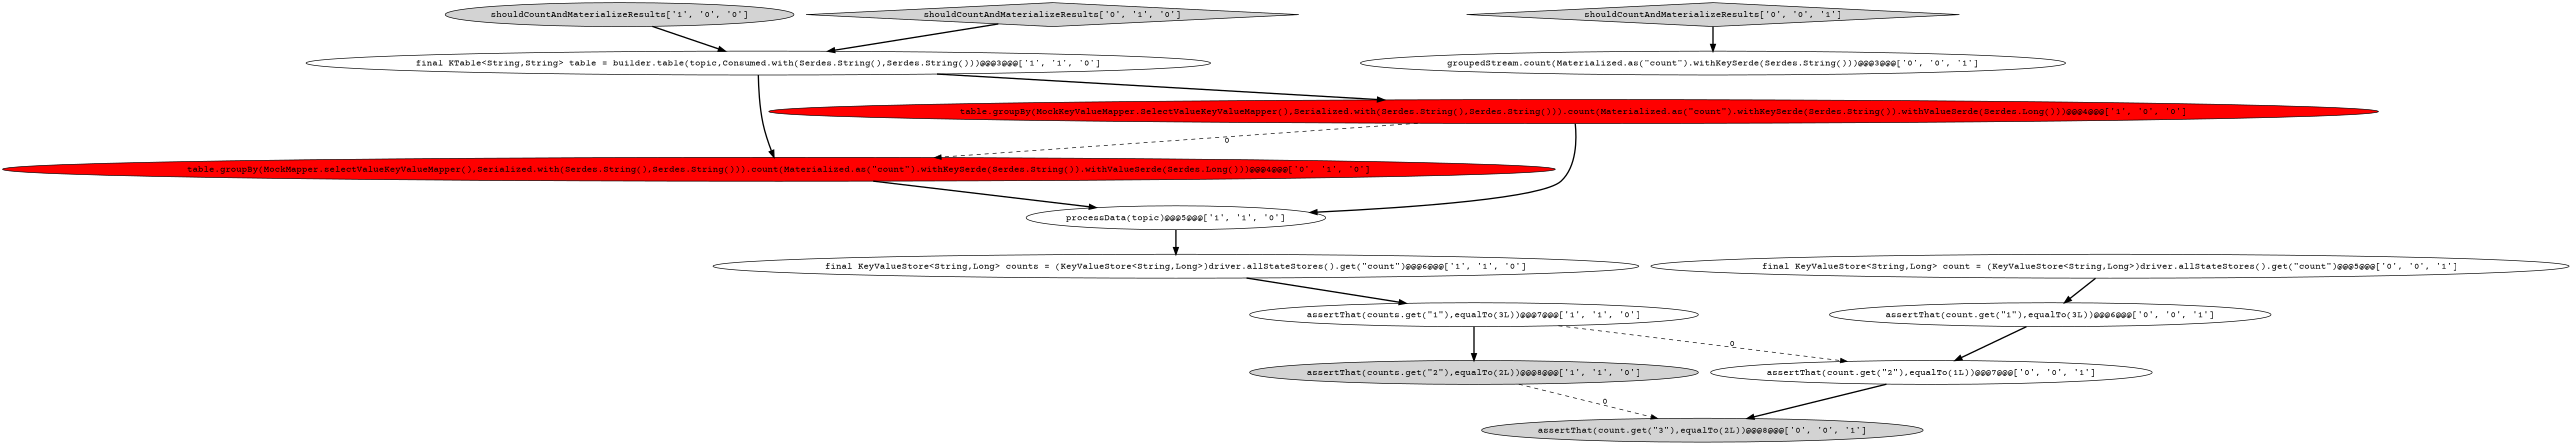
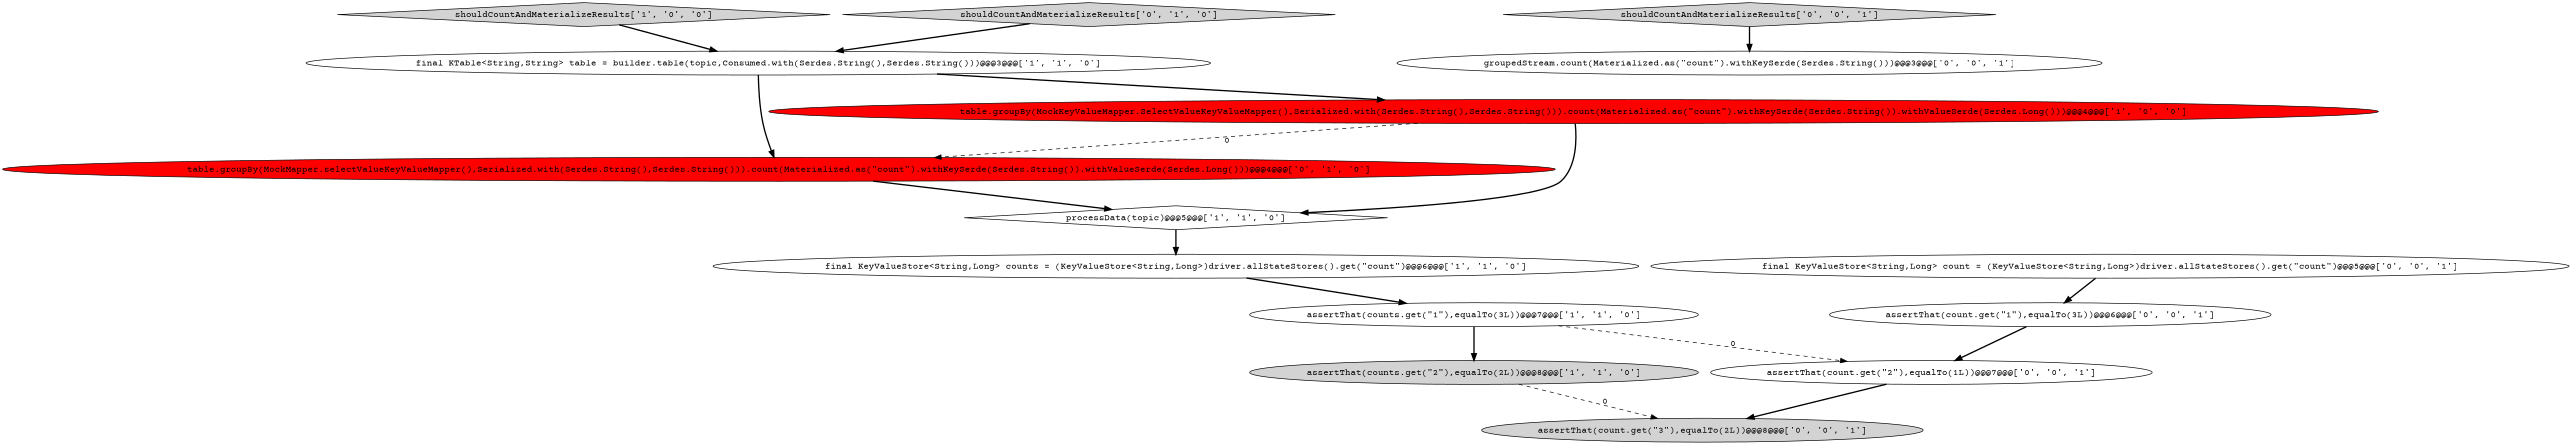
  digraph {
    fontname="Courier Prime"
    node [fillcolor=white fontname="Courier Prime" shape=ellipse style=filled]
    edge [fontname="Courier Prime" style=bold]
-   n1 [fillcolor=lightgray label="shouldCountAndMaterializeResults['1', '0', '0']"]
+   n1 [fillcolor=lightgray label="shouldCountAndMaterializeResults['1', '0', '0']" shape=diamond]
    n2 [label="final KTable<String,String> table = builder.table(topic,Consumed.with(Serdes.String(),Serdes.String()))@@@3@@@['1', '1', '0']"]
    n3 [fillcolor=red label="table.groupBy(MockMapper.selectValueKeyValueMapper(),Serialized.with(Serdes.String(),Serdes.String())).count(Materialized.as(\"count\").withKeySerde(Serdes.String()).withValueSerde(Serdes.Long()))@@@4@@@['0', '1', '0']"]
    n4 [fillcolor=red label="table.groupBy(MockKeyValueMapper.SelectValueKeyValueMapper(),Serialized.with(Serdes.String(),Serdes.String())).count(Materialized.as(\"count\").withKeySerde(Serdes.String()).withValueSerde(Serdes.Long()))@@@4@@@['1', '0', '0']"]
    n5 [label="assertThat(counts.get(\"1\"),equalTo(3L))@@@7@@@['1', '1', '0']"]
    n6 [label="assertThat(count.get(\"2\"),equalTo(1L))@@@7@@@['0', '0', '1']"]
    n7 [fillcolor=lightgray label="assertThat(counts.get(\"2\"),equalTo(2L))@@@8@@@['1', '1', '0']"]
    n8 [fillcolor=lightgray label="assertThat(count.get(\"3\"),equalTo(2L))@@@8@@@['0', '0', '1']"]
    n9 [label="assertThat(count.get(\"1\"),equalTo(3L))@@@6@@@['0', '0', '1']"]
    n10 [fillcolor=lightgray label="shouldCountAndMaterializeResults['0', '1', '0']" shape=diamond]
    n11 [label="groupedStream.count(Materialized.as(\"count\").withKeySerde(Serdes.String()))@@@3@@@['0', '0', '1']"]
-   n12 [label="processData(topic)@@@5@@@['1', '1', '0']"]
+   n12 [label="processData(topic)@@@5@@@['1', '1', '0']" shape=diamond]
    n13 [label="final KeyValueStore<String,Long> counts = (KeyValueStore<String,Long>)driver.allStateStores().get(\"count\")@@@6@@@['1', '1', '0']"]
    n14 [label="final KeyValueStore<String,Long> count = (KeyValueStore<String,Long>)driver.allStateStores().get(\"count\")@@@5@@@['0', '0', '1']"]
    n15 [fillcolor=lightgray label="shouldCountAndMaterializeResults['0', '0', '1']" shape=diamond]
    n1 -> n2
    n2 -> n3
    n2 -> n4
    n3 -> n12
    n4 -> n3 [label=0 style=dashed]
    n4 -> n12
    n5 -> n6 [label=0 style=dashed]
    n5 -> n7
    n6 -> n8
    n7 -> n8 [label=0 style=dashed]
    n9 -> n6
    n10 -> n2
    n12 -> n13
    n13 -> n5
    n14 -> n9
    n15 -> n11
  }
